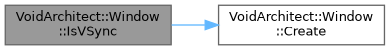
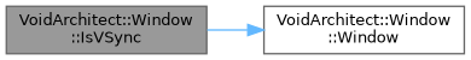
  digraph {
    rankdir=LR
    node [fontname=Helvetica fontsize=10 shape=box style=filled]
    n1 [color=gray40 fillcolor=grey60 fontcolor=black height=0.2 label="VoidArchitect::Window\l::IsVSync" width=0.4]
-   n2 [color=grey40 fillcolor=white height=0.2 label="VoidArchitect::Window\l::Create" width=0.4]
+   n2 [color=grey40 fillcolor=white height=0.2 label="VoidArchitect::Window\l::Window" width=0.4]
    n1 -> n2 [color=steelblue1 fontname=Helvetica fontsize=10 labelfontname=Helvetica labelfontsize=10 style=solid]
  }
